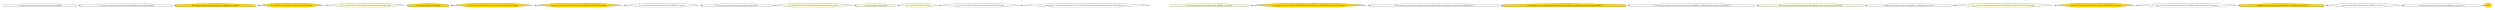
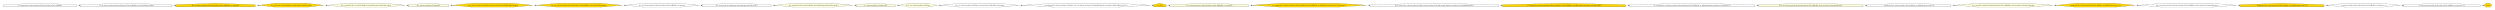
  digraph {
    fontname="EB Garamond"
    rankdir=LR
    node [fillcolor=white fontname="EB Garamond" shape=house style=filled]
    edge [fontname="EB Garamond"]
    "r0 := @parameter0: selectionresolution.SelectionResolutionTestCase$Builder"
    "$r1 = r0.<selectionresolution.SelectionResolutionTestCase$Builder: java.util.HashMap classdata>"
    "$i0 = r0.<selectionresolution.SelectionResolutionTestCase$Builder: int methodref>" [fillcolor=gold]
    "$r2 = staticinvoke <java.lang.Integer: java.lang.Integer valueOf(int)>($i0)" [fillcolor=gold shape=hexagon]
    "$r3 = virtualinvoke $r1.<java.util.HashMap: java.lang.Object get(java.lang.Object)>($r2)" [fillcolor=lightyellow shape=hexagon]
-   "$r4 = (selectionresolution.ClassData) $r3" [fillcolor=gold]
+   "$r4 = (selectionresolution.ClassData) $r3" [fillcolor=lightyellow]
    "r5 = $r4.<selectionresolution.ClassData: selectionresolution.ClassData$Package packageId>" [fillcolor=gold shape=hexagon]
    "$r6 = r0.<selectionresolution.SelectionResolutionTestCase$Builder: java.util.HashMap classdata>" [fillcolor=gold shape=hexagon]
    "$i1 = r0.<selectionresolution.SelectionResolutionTestCase$Builder: int expected>" [shape=hexagon]
    "$r7 = staticinvoke <java.lang.Integer: java.lang.Integer valueOf(int)>($i1)"
    "$r8 = virtualinvoke $r6.<java.util.HashMap: java.lang.Object get(java.lang.Object)>($r7)" [fillcolor=lightyellow shape=hexagon]
    "r9 = (selectionresolution.ClassData) $r8" [fillcolor=lightyellow]
    "$r10 = new selectionresolution.ClassData" [fillcolor=lightyellow shape=hexagon]
    "$r11 = r9.<selectionresolution.ClassData: selectionresolution.MethodData methoddata>" [shape=hexagon]
    "specialinvoke $r10.<selectionresolution.ClassData: void <init>(selectionresolution.ClassData$Package,selectionresolution.MethodData)>(r5, $r11)" [shape=hexagon]
+   "r12 = $r10" [fillcolor=gold]
    "i2 = r0.<selectionresolution.SelectionResolutionTestCase$Builder: int methodref>" [fillcolor=lightyellow]
    "i3 = virtualinvoke r0.<selectionresolution.SelectionResolutionTestCase$Builder: int addClass(selectionresolution.ClassData)>(r12)" [fillcolor=gold shape=hexagon]
    "$r13 = staticinvoke <selectionresolution.Template: selectionresolution.ClassData emptyClass(selectionresolution.ClassData$Package)>(r5)"
    "i4 = virtualinvoke r0.<selectionresolution.SelectionResolutionTestCase$Builder: int addClass(selectionresolution.ClassData)>($r13)" [fillcolor=gold]
    "i5 = virtualinvoke r0.<selectionresolution.SelectionResolutionTestCase$Builder: int addInterface(selectionresolution.ClassData)>(r12)"
    "$r14 = r0.<selectionresolution.SelectionResolutionTestCase$Builder: selectionresolution.HierarchyShape hier>" [fillcolor=lightyellow]
    "virtualinvoke $r14.<selectionresolution.HierarchyShape: void addInherit(int,int)>(i3, i2)"
    "$r15 = r0.<selectionresolution.SelectionResolutionTestCase$Builder: selectionresolution.HierarchyShape hier>" [fillcolor=lightyellow shape=hexagon]
    "virtualinvoke $r15.<selectionresolution.HierarchyShape: void addInherit(int,int)>(i4, i3)" [fillcolor=gold shape=hexagon]
    "$r16 = r0.<selectionresolution.SelectionResolutionTestCase$Builder: selectionresolution.HierarchyShape hier>" [shape=hexagon]
    "virtualinvoke $r16.<selectionresolution.HierarchyShape: void addInherit(int,int)>(i3, i5)" [fillcolor=gold]
    "r0.<selectionresolution.SelectionResolutionTestCase$Builder: int objectref> = i4" [shape=hexagon]
    "r0.<selectionresolution.SelectionResolutionTestCase$Builder: int expected> = i3"
    return [fillcolor=gold shape=hexagon]
    "r0 := @parameter0: selectionresolution.SelectionResolutionTestCase$Builder" -> "$r1 = r0.<selectionresolution.SelectionResolutionTestCase$Builder: java.util.HashMap classdata>"
    "$r1 = r0.<selectionresolution.SelectionResolutionTestCase$Builder: java.util.HashMap classdata>" -> "$i0 = r0.<selectionresolution.SelectionResolutionTestCase$Builder: int methodref>"
    "$i0 = r0.<selectionresolution.SelectionResolutionTestCase$Builder: int methodref>" -> "$r2 = staticinvoke <java.lang.Integer: java.lang.Integer valueOf(int)>($i0)"
    "$r2 = staticinvoke <java.lang.Integer: java.lang.Integer valueOf(int)>($i0)" -> "$r3 = virtualinvoke $r1.<java.util.HashMap: java.lang.Object get(java.lang.Object)>($r2)"
    "$r3 = virtualinvoke $r1.<java.util.HashMap: java.lang.Object get(java.lang.Object)>($r2)" -> "$r4 = (selectionresolution.ClassData) $r3"
    "$r4 = (selectionresolution.ClassData) $r3" -> "r5 = $r4.<selectionresolution.ClassData: selectionresolution.ClassData$Package packageId>"
    "r5 = $r4.<selectionresolution.ClassData: selectionresolution.ClassData$Package packageId>" -> "$r6 = r0.<selectionresolution.SelectionResolutionTestCase$Builder: java.util.HashMap classdata>"
    "$r6 = r0.<selectionresolution.SelectionResolutionTestCase$Builder: java.util.HashMap classdata>" -> "$i1 = r0.<selectionresolution.SelectionResolutionTestCase$Builder: int expected>"
    "$i1 = r0.<selectionresolution.SelectionResolutionTestCase$Builder: int expected>" -> "$r7 = staticinvoke <java.lang.Integer: java.lang.Integer valueOf(int)>($i1)"
    "$r7 = staticinvoke <java.lang.Integer: java.lang.Integer valueOf(int)>($i1)" -> "$r8 = virtualinvoke $r6.<java.util.HashMap: java.lang.Object get(java.lang.Object)>($r7)"
    "$r8 = virtualinvoke $r6.<java.util.HashMap: java.lang.Object get(java.lang.Object)>($r7)" -> "r9 = (selectionresolution.ClassData) $r8"
    "r9 = (selectionresolution.ClassData) $r8" -> "$r10 = new selectionresolution.ClassData"
    "$r10 = new selectionresolution.ClassData" -> "$r11 = r9.<selectionresolution.ClassData: selectionresolution.MethodData methoddata>"
    "$r11 = r9.<selectionresolution.ClassData: selectionresolution.MethodData methoddata>" -> "specialinvoke $r10.<selectionresolution.ClassData: void <init>(selectionresolution.ClassData$Package,selectionresolution.MethodData)>(r5, $r11)"
+   "specialinvoke $r10.<selectionresolution.ClassData: void <init>(selectionresolution.ClassData$Package,selectionresolution.MethodData)>(r5, $r11)" -> "r12 = $r10"
+   "r12 = $r10" -> "i2 = r0.<selectionresolution.SelectionResolutionTestCase$Builder: int methodref>"
    "i2 = r0.<selectionresolution.SelectionResolutionTestCase$Builder: int methodref>" -> "i3 = virtualinvoke r0.<selectionresolution.SelectionResolutionTestCase$Builder: int addClass(selectionresolution.ClassData)>(r12)"
    "i3 = virtualinvoke r0.<selectionresolution.SelectionResolutionTestCase$Builder: int addClass(selectionresolution.ClassData)>(r12)" -> "$r13 = staticinvoke <selectionresolution.Template: selectionresolution.ClassData emptyClass(selectionresolution.ClassData$Package)>(r5)"
    "$r13 = staticinvoke <selectionresolution.Template: selectionresolution.ClassData emptyClass(selectionresolution.ClassData$Package)>(r5)" -> "i4 = virtualinvoke r0.<selectionresolution.SelectionResolutionTestCase$Builder: int addClass(selectionresolution.ClassData)>($r13)"
    "i4 = virtualinvoke r0.<selectionresolution.SelectionResolutionTestCase$Builder: int addClass(selectionresolution.ClassData)>($r13)" -> "i5 = virtualinvoke r0.<selectionresolution.SelectionResolutionTestCase$Builder: int addInterface(selectionresolution.ClassData)>(r12)"
    "i5 = virtualinvoke r0.<selectionresolution.SelectionResolutionTestCase$Builder: int addInterface(selectionresolution.ClassData)>(r12)" -> "$r14 = r0.<selectionresolution.SelectionResolutionTestCase$Builder: selectionresolution.HierarchyShape hier>"
    "$r14 = r0.<selectionresolution.SelectionResolutionTestCase$Builder: selectionresolution.HierarchyShape hier>" -> "virtualinvoke $r14.<selectionresolution.HierarchyShape: void addInherit(int,int)>(i3, i2)"
    "virtualinvoke $r14.<selectionresolution.HierarchyShape: void addInherit(int,int)>(i3, i2)" -> "$r15 = r0.<selectionresolution.SelectionResolutionTestCase$Builder: selectionresolution.HierarchyShape hier>"
    "$r15 = r0.<selectionresolution.SelectionResolutionTestCase$Builder: selectionresolution.HierarchyShape hier>" -> "virtualinvoke $r15.<selectionresolution.HierarchyShape: void addInherit(int,int)>(i4, i3)"
    "virtualinvoke $r15.<selectionresolution.HierarchyShape: void addInherit(int,int)>(i4, i3)" -> "$r16 = r0.<selectionresolution.SelectionResolutionTestCase$Builder: selectionresolution.HierarchyShape hier>"
    "$r16 = r0.<selectionresolution.SelectionResolutionTestCase$Builder: selectionresolution.HierarchyShape hier>" -> "virtualinvoke $r16.<selectionresolution.HierarchyShape: void addInherit(int,int)>(i3, i5)"
    "virtualinvoke $r16.<selectionresolution.HierarchyShape: void addInherit(int,int)>(i3, i5)" -> "r0.<selectionresolution.SelectionResolutionTestCase$Builder: int objectref> = i4"
    "r0.<selectionresolution.SelectionResolutionTestCase$Builder: int objectref> = i4" -> "r0.<selectionresolution.SelectionResolutionTestCase$Builder: int expected> = i3"
    "r0.<selectionresolution.SelectionResolutionTestCase$Builder: int expected> = i3" -> return
  }
